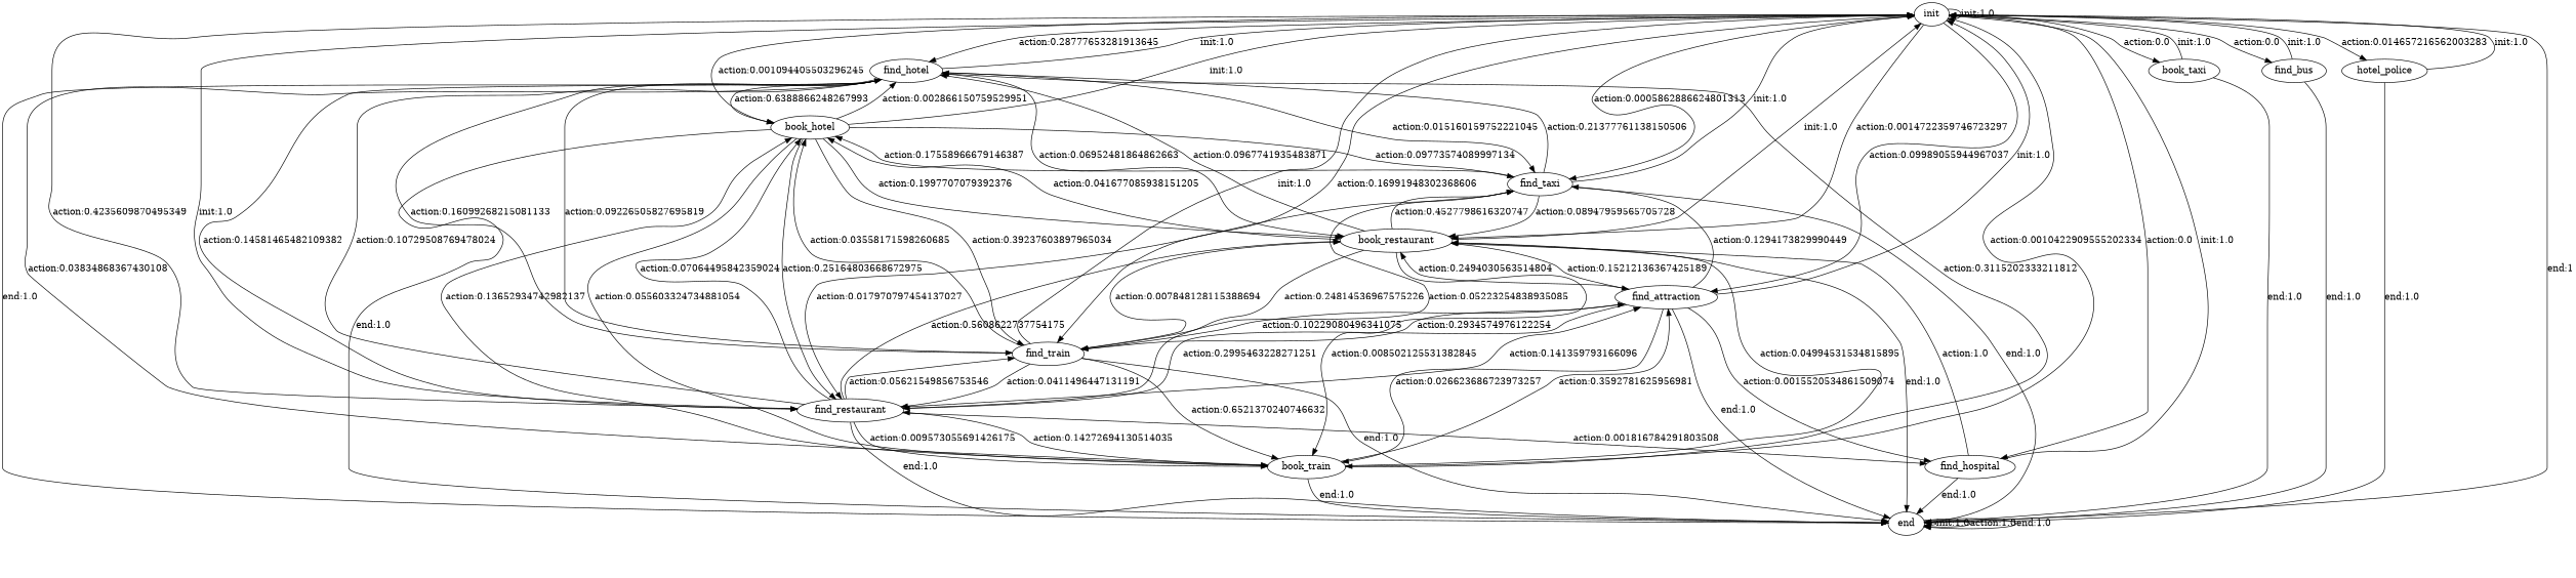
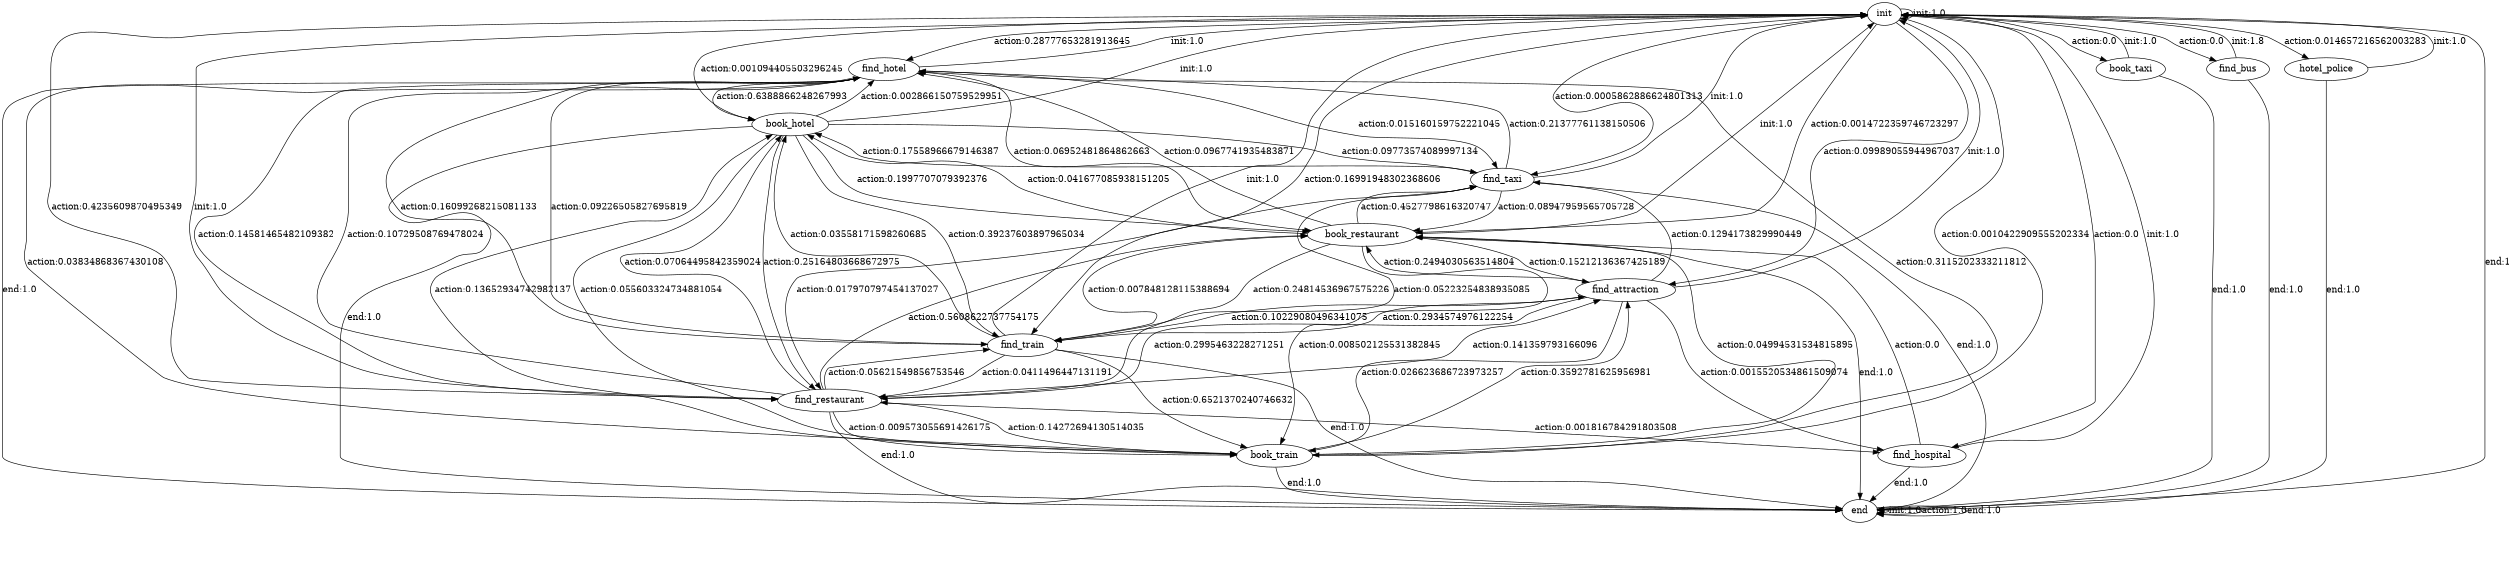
  digraph {
    n1 [label=init]
    n2 [label=find_hotel]
    n3 [label=book_hotel]
    n4 [label=find_train]
    n5 [label=book_train]
    n6 [label=find_attraction]
    n7 [label=find_restaurant]
    n8 [label=book_restaurant]
    n9 [label=find_hospital]
    n10 [label=book_taxi]
    n11 [label=find_taxi]
    n12 [label=find_bus]
    n13 [label=hotel_police]
    n14 [label=end]
    n1 -> n1 [label="init:1.0"]
    n1 -> n2 [label="action:0.28777653281913645"]
    n1 -> n3 [label="action:0.001094405503296245"]
    n1 -> n4 [label="action:0.16991948302368606"]
    n1 -> n5 [label="action:0.0010422909555202334"]
    n1 -> n6 [label="action:0.09989055944967037"]
    n1 -> n7 [label="action:0.4235609870495349"]
    n1 -> n8 [label="action:0.0014722359746723297"]
    n1 -> n9 [label="action:0.0"]
    n1 -> n10 [label="action:0.0"]
    n1 -> n11 [label="action:0.0005862886624801313"]
    n1 -> n12 [label="action:0.0"]
    n1 -> n13 [label="action:0.014657216562003283"]
    n1 -> n14 [label="end:1"]
    n2 -> n1 [label="init:1.0"]
    n2 -> n3 [label="action:0.6388866248267993"]
    n2 -> n4 [label="action:0.09226505827695819"]
    n2 -> n5 [label="action:0.03834868367430108"]
    n2 -> n7 [label="action:0.14581465482109382"]
    n2 -> n8 [label="action:0.06952481864862663"]
    n2 -> n11 [label="action:0.015160159752221045"]
    n2 -> n14 [label="end:1.0"]
    n3 -> n1 [label="init:1.0"]
    n3 -> n2 [label="action:0.002866150759529951"]
    n3 -> n4 [label="action:0.39237603897965034"]
    n3 -> n5 [label="action:0.055603324734881054"]
    n3 -> n7 [label="action:0.25164803668672975"]
    n3 -> n8 [label="action:0.1997707079392376"]
    n3 -> n11 [label="action:0.09773574089997134"]
    n3 -> n14 [label="end:1.0"]
    n4 -> n1 [label="init:1.0"]
    n4 -> n2 [label="action:0.16099268215081133"]
    n4 -> n3 [label="action:0.03558171598260685"]
    n4 -> n5 [label="action:0.6521370240746632"]
    n4 -> n6 [label="action:0.10229080496341075"]
    n4 -> n7 [label="action:0.0411496447131191"]
    n4 -> n8 [label="action:0.007848128115388694"]
    n4 -> n14 [label="end:1.0"]
    n5 -> n2 [label="action:0.3115202333211812"]
    n5 -> n3 [label="action:0.13652934742982137"]
    n5 -> n6 [label="action:0.3592781625956981"]
    n5 -> n7 [label="action:0.14272694130514035"]
    n5 -> n8 [label="action:0.04994531534815895"]
    n5 -> n14 [label="end:1.0"]
    n6 -> n1 [label="init:1.0"]
    n6 -> n4 [label="action:0.2934574976122254"]
    n6 -> n5 [label="action:0.026623686723973257"]
    n6 -> n7 [label="action:0.2995463228271251"]
    n6 -> n8 [label="action:0.2494030563514804"]
    n6 -> n9 [label="action:0.0015520534861509074"]
    n6 -> n11 [label="action:0.1294173829990449"]
-   n6 -> n14 [label="end:1.0"]
    n7 -> n1 [label="init:1.0"]
    n7 -> n2 [label="action:0.10729508769478024"]
    n7 -> n3 [label="action:0.07064495842359024"]
    n7 -> n4 [label="action:0.05621549856753546"]
    n7 -> n5 [label="action:0.009573055691426175"]
    n7 -> n6 [label="action:0.141359793166096"]
    n7 -> n8 [label="action:0.5608622737754175"]
    n7 -> n9 [label="action:0.001816784291803508"]
    n7 -> n11 [label="action:0.05223254838935085"]
    n7 -> n14 [label="end:1.0"]
    n8 -> n1 [label="init:1.0"]
    n8 -> n2 [label="action:0.0967741935483871"]
    n8 -> n3 [label="action:0.041677085938151205"]
    n8 -> n4 [label="action:0.24814536967575226"]
    n8 -> n5 [label="action:0.008502125531382845"]
    n8 -> n6 [label="action:0.15212136367425189"]
    n8 -> n11 [label="action:0.4527798616320747"]
    n8 -> n14 [label="end:1.0"]
    n9 -> n1 [label="init:1.0"]
-   n9 -> n8 [label="action:1.0"]
+   n9 -> n8 [label="action:0.0"]
    n9 -> n14 [label="end:1.0"]
    n10 -> n1 [label="init:1.0"]
    n10 -> n14 [label="end:1.0"]
    n11 -> n1 [label="init:1.0"]
    n11 -> n2 [label="action:0.21377761138150506"]
    n11 -> n3 [label="action:0.17558966679146387"]
    n11 -> n7 [label="action:0.017970797454137027"]
    n11 -> n8 [label="action:0.08947959565705728"]
    n11 -> n14 [label="end:1.0"]
-   n12 -> n1 [label="init:1.0"]
+   n12 -> n1 [label="init:1.8"]
    n12 -> n14 [label="end:1.0"]
    n13 -> n1 [label="init:1.0"]
    n13 -> n14 [label="end:1.0"]
    n14 -> n14 [label="init:1.0"]
    n14 -> n14 [label="action:1.0"]
    n14 -> n14 [label="end:1.0"]
  }
